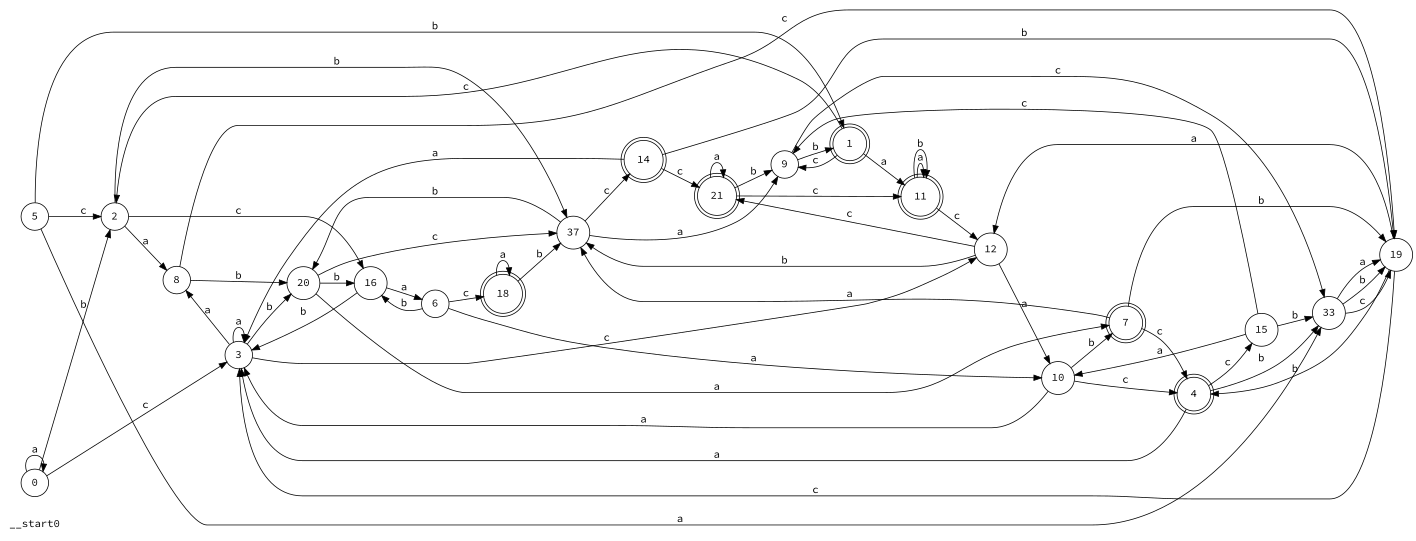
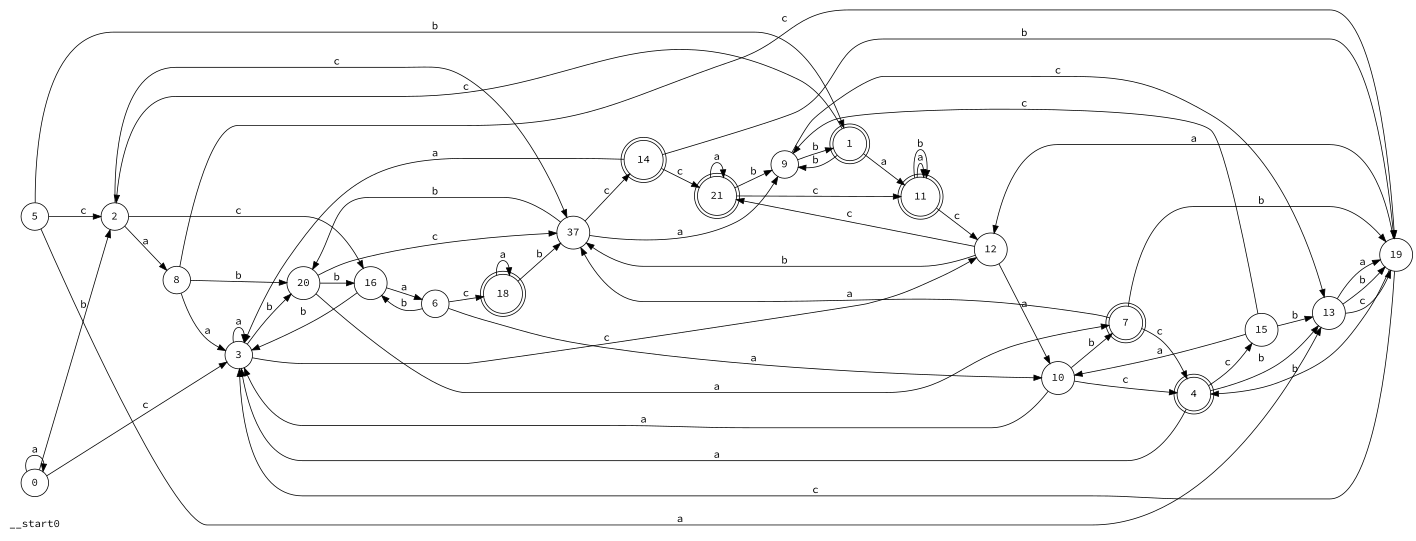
  digraph {
    fontname="Source Code Pro"
    rankdir=LR
    node [fontname="Source Code Pro" shape=circle color=black fillcolor=white style=filled]
    edge [fontname="Source Code Pro"]
    __start0 [shape=none color="" fillcolor="" style=""]
    n2 [label=0]
    n3 [label=2]
    n4 [label=3]
    n5 [label=8]
    n6 [label=16]
    n7 [label=37]
    n8 [label=12]
    n9 [label=20]
    n10 [label=1 shape=doublecircle style="rounded,filled"]
    n11 [label=9]
    n12 [label=11 shape=doublecircle style="rounded,filled"]
-   n13 [label=33]
+   n13 [label=13]
    n14 [label=19]
    n15 [label=6]
    n16 [label=14 shape=doublecircle style="rounded,filled"]
    n17 [label=10]
    n18 [label=21 shape=doublecircle style="rounded,filled"]
    n19 [label=7 shape=doublecircle style="rounded,filled"]
    n20 [label=4 shape=doublecircle style="rounded,filled"]
    n21 [label=15]
    n22 [label=5]
    n23 [label=18 shape=doublecircle style="rounded,filled"]
    n2 -> n2 [label=a]
    n2 -> n3 [label=b]
    n2 -> n4 [label=c]
    n3 -> n5 [label=a]
    n3 -> n6 [label=c]
-   n3 -> n7 [label=b]
+   n3 -> n7 [label=c]
    n4 -> n4 [label=a]
    n4 -> n8 [label=c]
    n4 -> n9 [label=b]
-   n4 -> n5 [label=a]
+   n5 -> n4 [label=a]
    n5 -> n9 [label=b]
    n5 -> n14 [label=c]
    n6 -> n4 [label=b]
    n6 -> n15 [label=a]
    n7 -> n9 [label=b]
    n7 -> n11 [label=a]
    n7 -> n16 [label=c]
    n8 -> n7 [label=b]
    n8 -> n17 [label=a]
    n8 -> n18 [label=c]
    n9 -> n6 [label=b]
    n9 -> n7 [label=c]
    n9 -> n19 [label=a]
    n10 -> n3 [label=c]
-   n10 -> n11 [label=c]
+   n10 -> n11 [label=b]
    n10 -> n12 [label=a]
    n11 -> n10 [label=b]
    n11 -> n13 [label=c]
    n12 -> n8 [label=c]
    n12 -> n12 [label=a]
    n12 -> n12 [label=b]
    n13 -> n14 [label=a]
    n13 -> n14 [label=b]
    n13 -> n14 [label=c]
    n14 -> n4 [label=c]
    n14 -> n8 [label=a]
    n14 -> n20 [label=b]
    n15 -> n6 [label=b]
    n15 -> n17 [label=a]
    n15 -> n23 [label=c]
    n16 -> n4 [label=a]
    n16 -> n14 [label=b]
    n16 -> n18 [label=c]
    n17 -> n4 [label=a]
    n17 -> n19 [label=b]
    n17 -> n20 [label=c]
    n18 -> n11 [label=b]
    n18 -> n12 [label=c]
    n18 -> n18 [label=a]
    n19 -> n7 [label=a]
    n19 -> n14 [label=b]
    n19 -> n20 [label=c]
    n20 -> n4 [label=a]
    n20 -> n13 [label=b]
    n20 -> n21 [label=c]
    n21 -> n11 [label=c]
    n21 -> n13 [label=b]
    n21 -> n17 [label=a]
    n22 -> n3 [label=c]
    n22 -> n10 [label=b]
    n22 -> n13 [label=a]
    n23 -> n7 [label=b]
    n23 -> n23 [label=a]
  }
